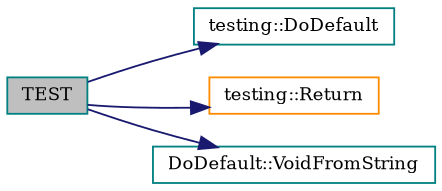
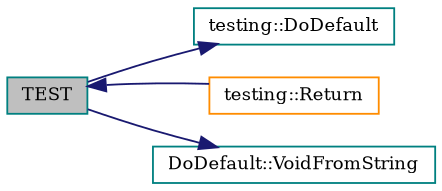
  digraph {
    fontname="DejaVu Serif"
    rankdir=LR
    node [color=teal fontname="DejaVu Serif" fontsize=10 shape=record]
    edge [color=midnightblue fontname="DejaVu Serif" fontsize=10 labelfontname=Helvetica labelfontsize=10 style=solid]
    n1 [fillcolor=grey75 fontcolor=black height=0.2 label=TEST style=filled width=0.4]
    n2 [height=0.2 label="testing::DoDefault" width=0.4]
    n3 [color=darkorange height=0.2 label="testing::Return" width=0.4]
    n4 [height=0.2 label="DoDefault::VoidFromString" width=0.4]
    n1 -> n2
-   n1 -> n3
+   n3 -> n1
    n1 -> n4
  }
